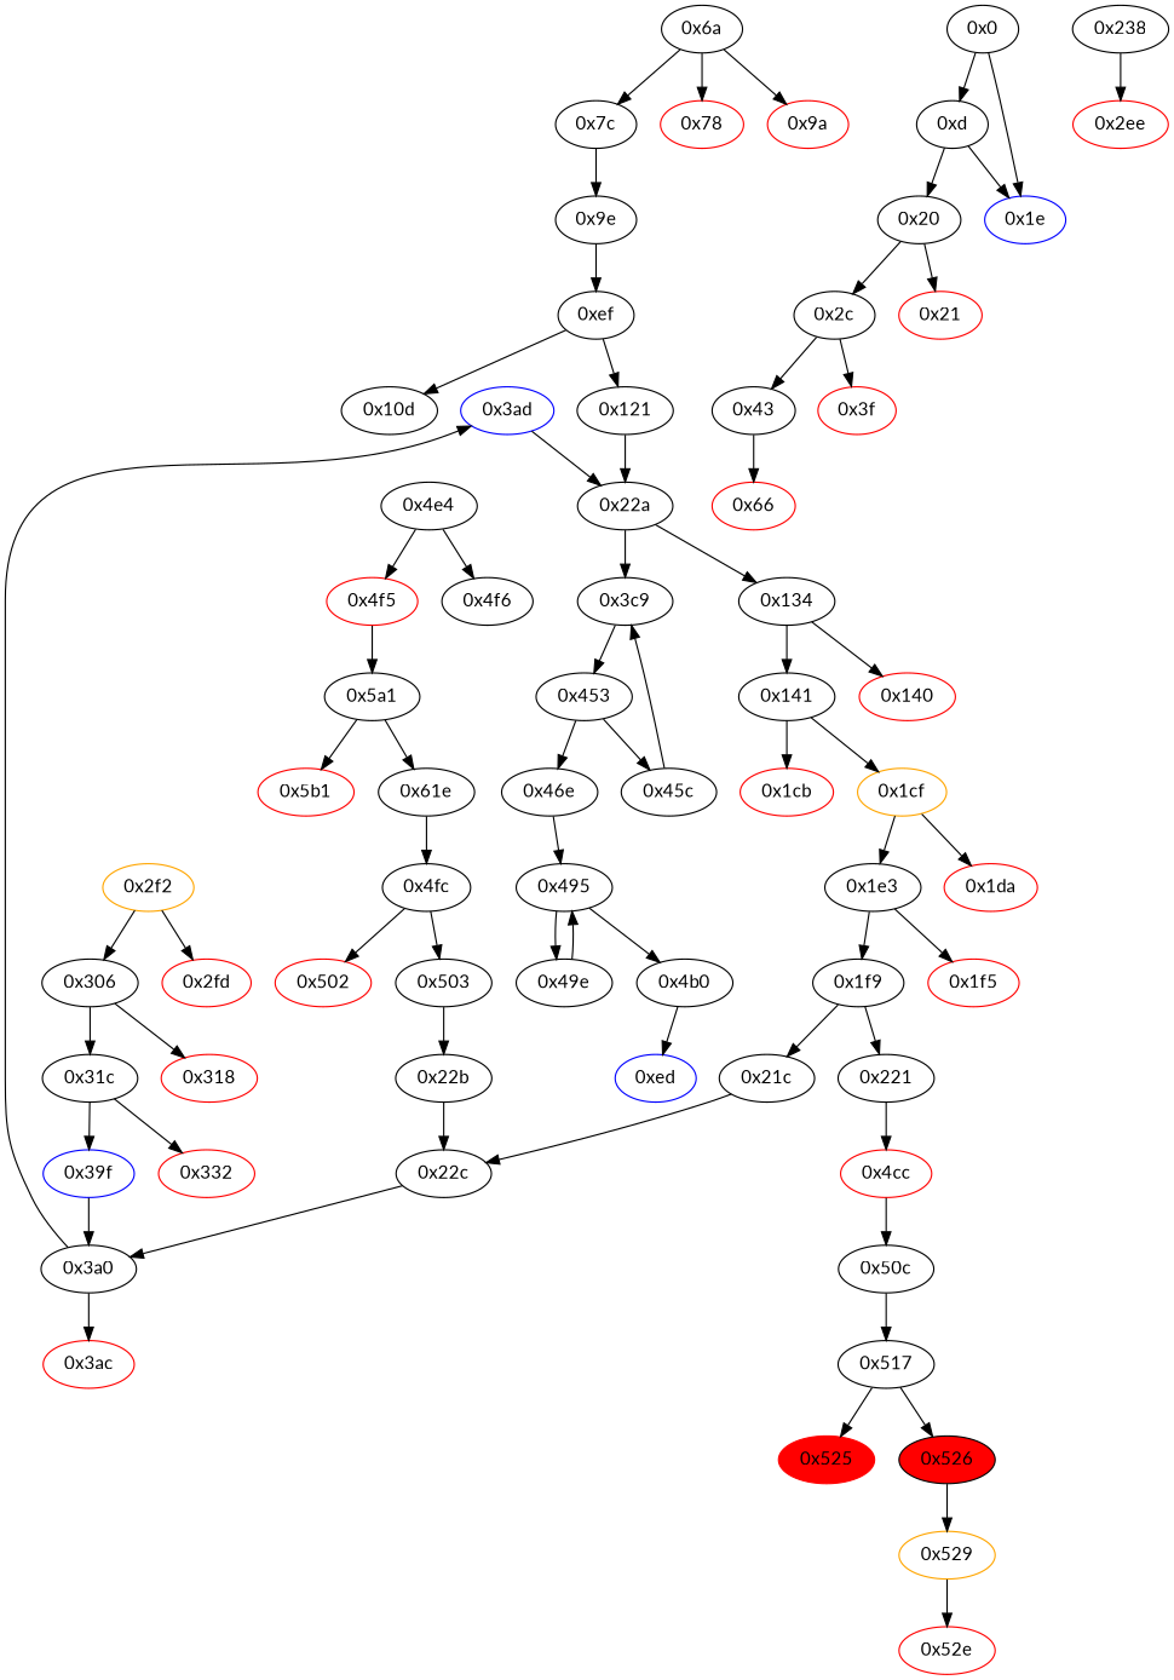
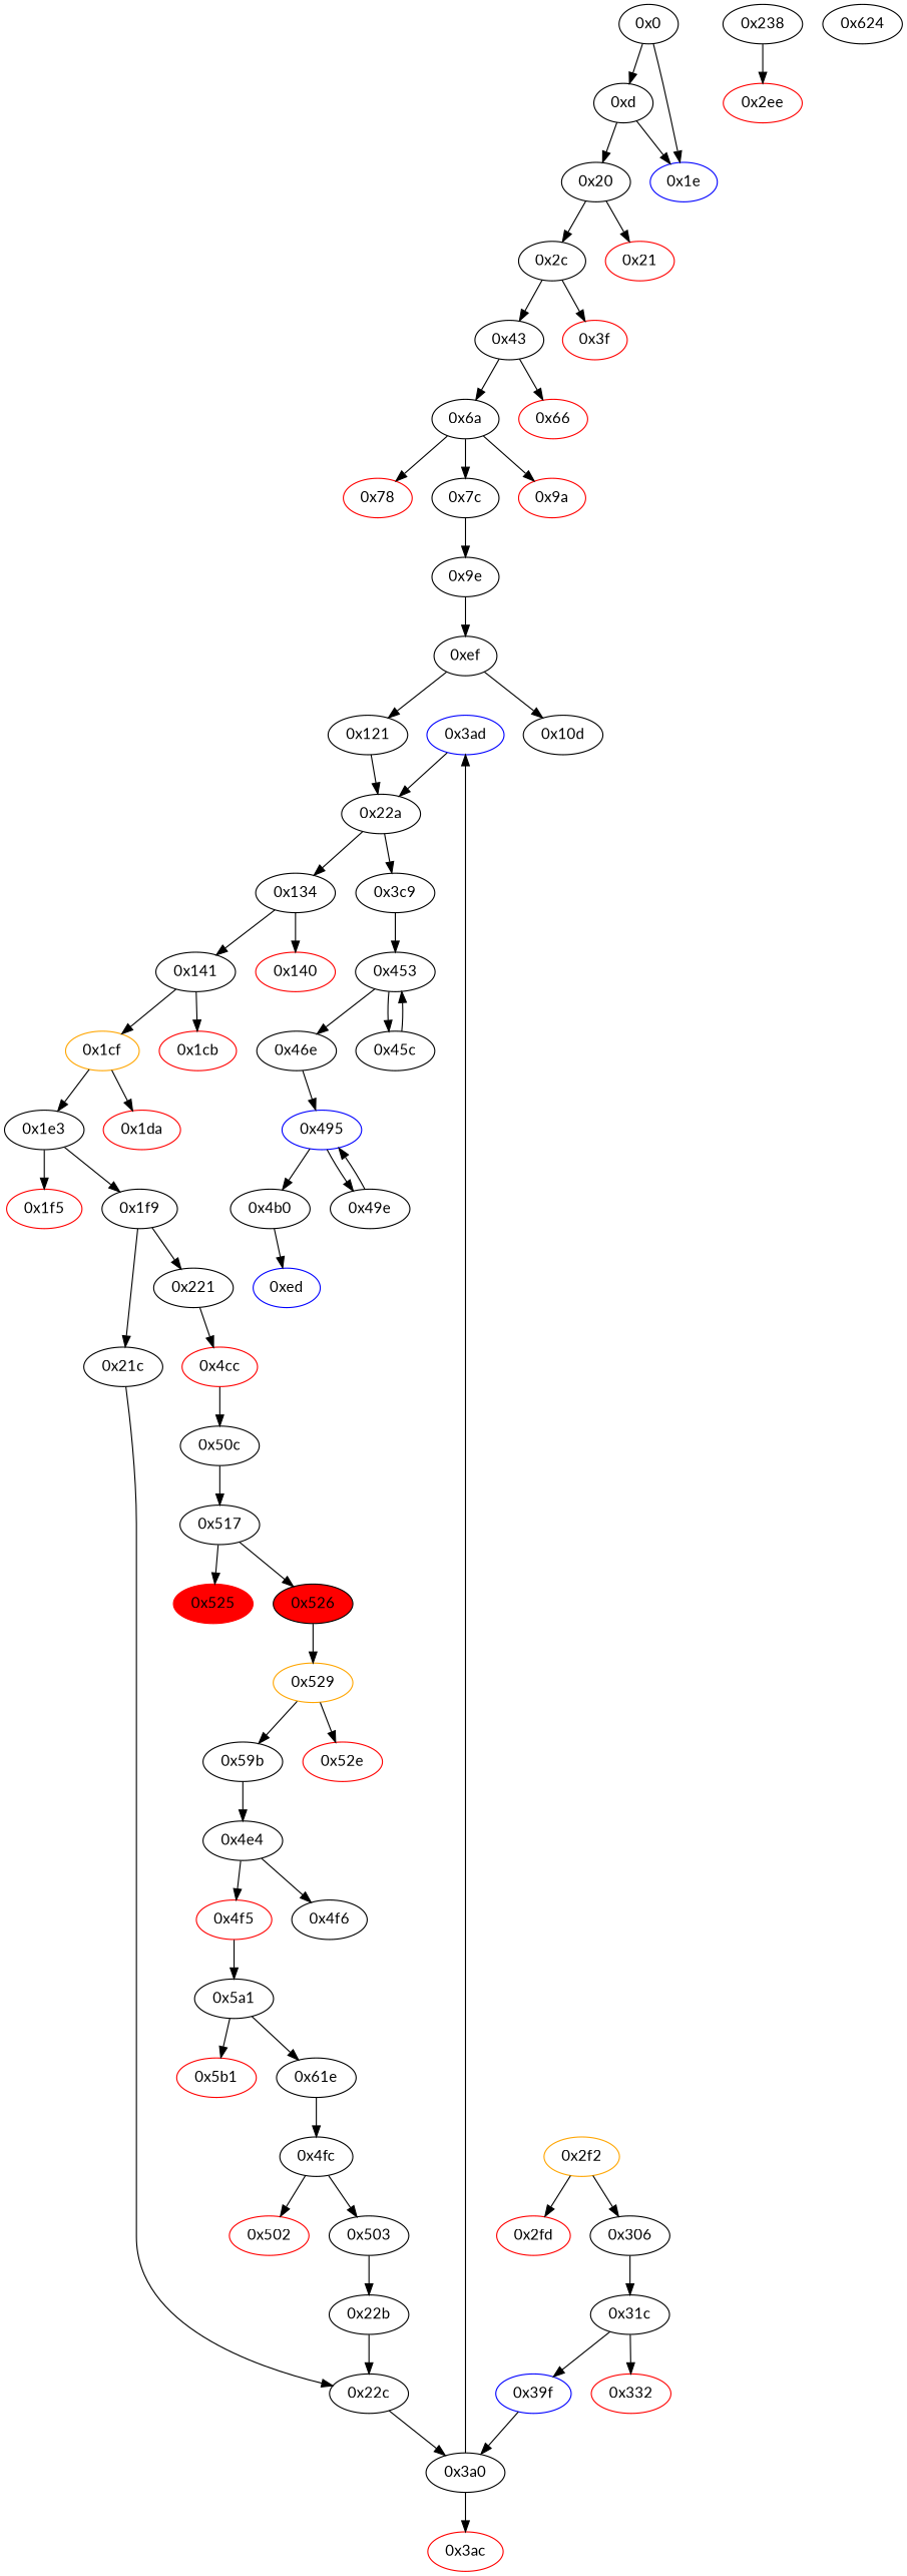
  strict digraph {
    fontname=Lato
    node [fillcolor=white fontname=Lato style=filled]
    edge [fontname=Lato]
    "0x3ad" [color=blue]
    n2 [label="0x22a"]
    "0x134"
    "0x3c9"
    "0x121"
    "0x4f5" [color=red]
    "0x5a1"
    "0x43"
    "0x6a"
    "0x66" [color=red]
    "0x78" [color=red]
    "0x7c"
    "0x9a" [color=red]
    "0x3ac" [color=red]
    "0x21c"
    "0x22c"
    "0x3a0"
    "0xed" [color=blue]
    "0x4b0"
    "0x9e"
    "0xef"
    "0x141"
    "0x140" [color=red]
    "0x1cf" [color=orange]
    "0x1cb" [color=red]
    "0x1f5" [color=red]
    "0x1e3"
    "0x1f9"
    "0x221"
    "0x525" [color=red fillcolor=red]
    "0x517"
    "0x526" [fillcolor=red]
    "0x529" [color=orange]
    "0x502" [color=red]
    "0xd"
    "0x20"
    "0x1e" [color=blue]
    "0x2c"
    n39 [color=red label="0x21"]
    "0x10d"
    "0x4cc" [color=red]
    "0x50c"
    "0x2fd" [color=red]
    "0x3f" [color=red]
    "0x1da" [color=red]
    "0x22b"
    "0x453"
    "0x46e"
    "0x45c"
    "0x5b1" [color=red]
    "0x4fc"
    "0x503"
    "0x2ee" [color=red]
    "0x238"
-   "0x495"
+   "0x495" [color=blue]
    "0x49e"
    "0x39f" [color=blue]
    "0x306"
    "0x31c"
-   "0x318" [color=red]
    "0x332" [color=red]
    "0x4e4"
    "0x4f6"
    "0x0"
    "0x61e"
+   "0x59b"
    "0x52e" [color=red]
+   "0x624"
    "0x2f2" [color=orange]
    "0x3ad" -> n2
    n2 -> "0x134"
    n2 -> "0x3c9"
    "0x134" -> "0x141"
    "0x134" -> "0x140"
    "0x3c9" -> "0x453"
    "0x121" -> n2
    "0x4f5" -> "0x5a1"
    "0x5a1" -> "0x5b1"
    "0x5a1" -> "0x61e"
+   "0x43" -> "0x6a"
    "0x43" -> "0x66"
    "0x6a" -> "0x78"
    "0x6a" -> "0x7c"
    "0x6a" -> "0x9a"
    "0x7c" -> "0x9e"
    "0x21c" -> "0x22c"
    "0x22c" -> "0x3a0"
    "0x3a0" -> "0x3ad"
    "0x3a0" -> "0x3ac"
    "0x4b0" -> "0xed"
    "0x9e" -> "0xef"
    "0xef" -> "0x121"
    "0xef" -> "0x10d"
    "0x141" -> "0x1cf"
    "0x141" -> "0x1cb"
    "0x1cf" -> "0x1e3"
    "0x1cf" -> "0x1da"
    "0x1e3" -> "0x1f5"
    "0x1e3" -> "0x1f9"
    "0x1f9" -> "0x21c"
    "0x1f9" -> "0x221"
    "0x221" -> "0x4cc"
    "0x517" -> "0x525"
    "0x517" -> "0x526"
    "0x526" -> "0x529"
+   "0x529" -> "0x59b"
    "0x529" -> "0x52e"
    "0xd" -> "0x20"
    "0xd" -> "0x1e"
    "0x20" -> "0x2c"
    "0x20" -> n39
    "0x2c" -> "0x43"
    "0x2c" -> "0x3f"
    "0x4cc" -> "0x50c"
    "0x50c" -> "0x517"
    "0x22b" -> "0x22c"
    "0x453" -> "0x46e"
    "0x453" -> "0x45c"
    "0x46e" -> "0x495"
-   "0x45c" -> "0x3c9"
+   "0x45c" -> "0x453"
    "0x4fc" -> "0x502"
    "0x4fc" -> "0x503"
    "0x503" -> "0x22b"
    "0x238" -> "0x2ee"
    "0x495" -> "0x4b0"
    "0x495" -> "0x49e"
    "0x49e" -> "0x495"
    "0x39f" -> "0x3a0"
    "0x306" -> "0x31c"
-   "0x306" -> "0x318"
    "0x31c" -> "0x39f"
    "0x31c" -> "0x332"
    "0x4e4" -> "0x4f5"
    "0x4e4" -> "0x4f6"
    "0x0" -> "0xd"
    "0x0" -> "0x1e"
    "0x61e" -> "0x4fc"
+   "0x59b" -> "0x4e4"
    "0x2f2" -> "0x2fd"
    "0x2f2" -> "0x306"
  }
